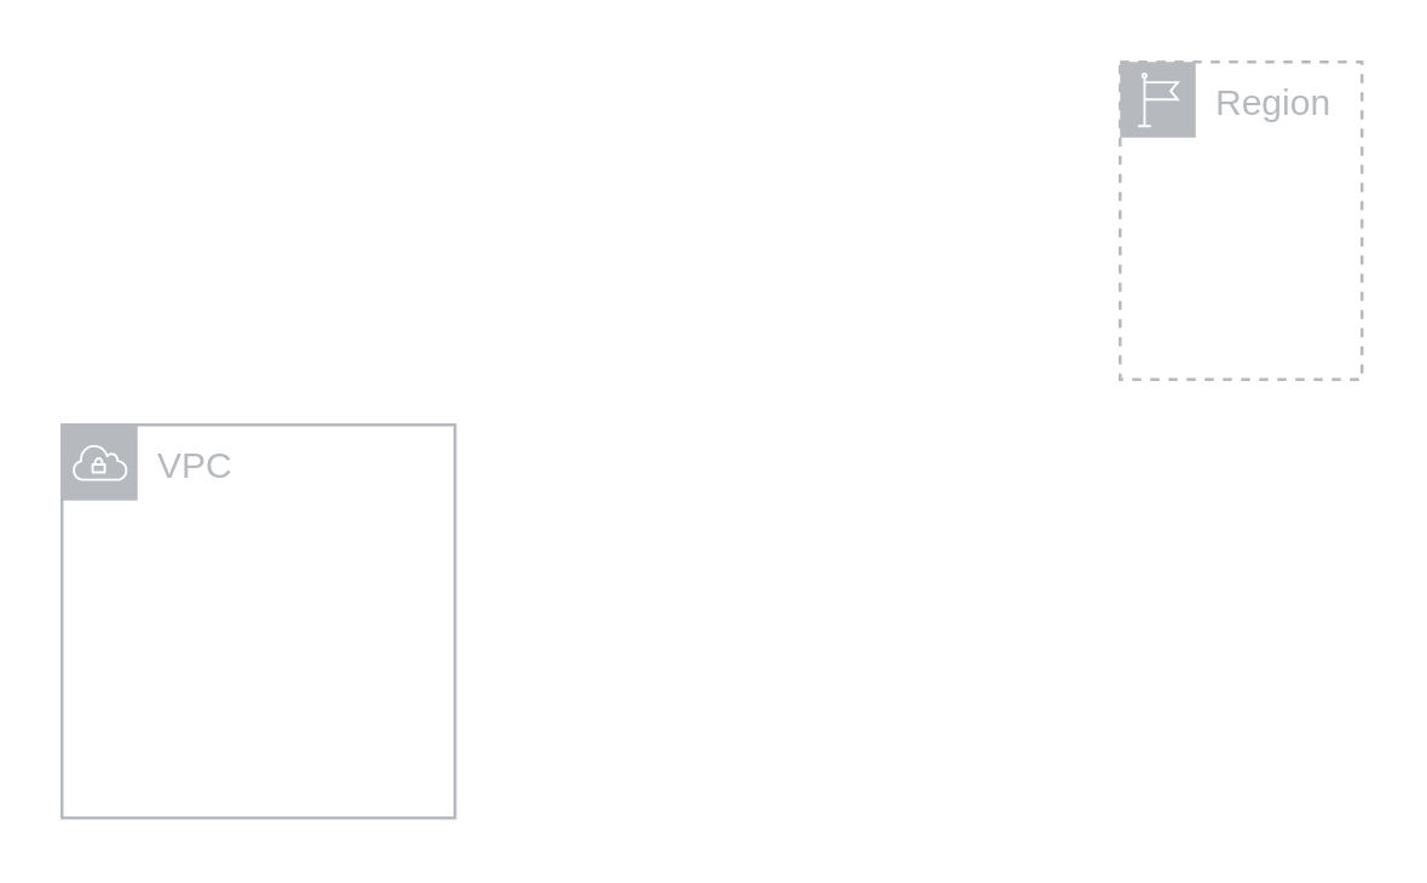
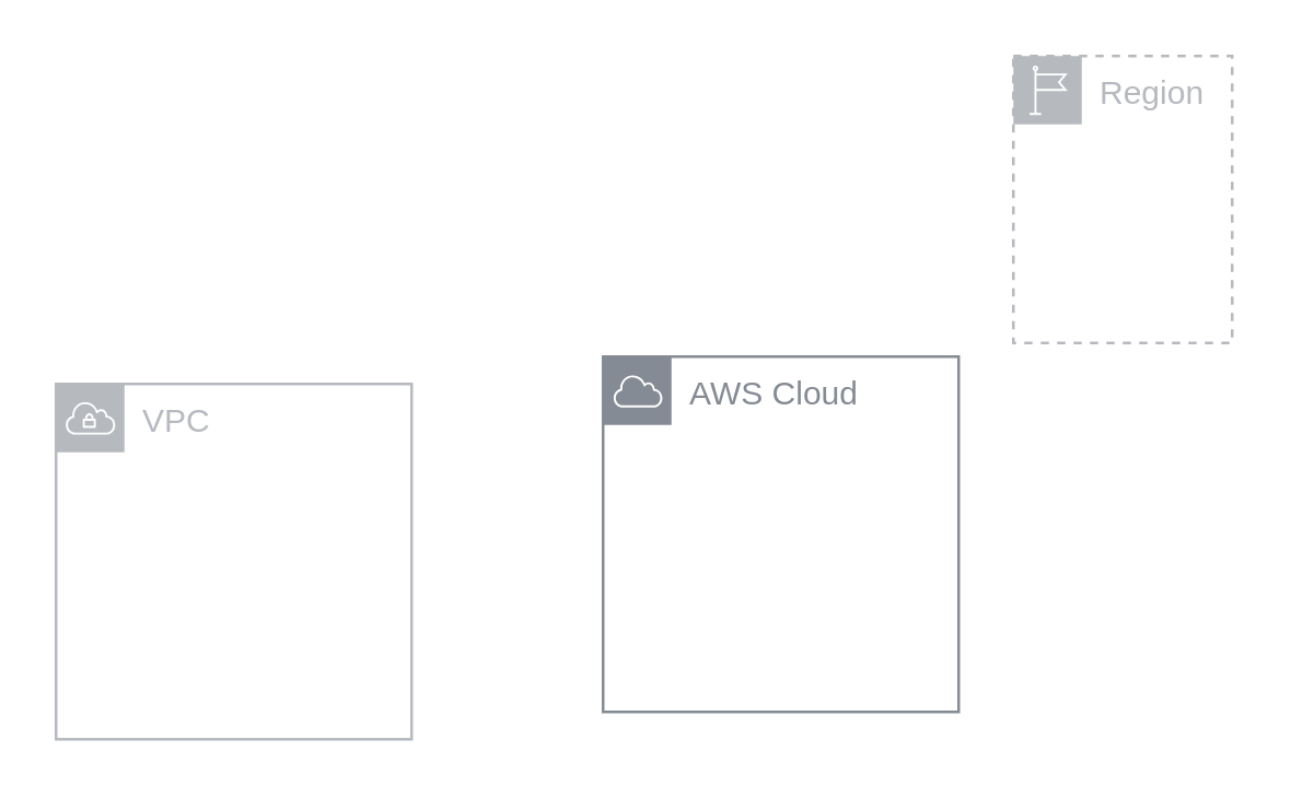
  <mxCell id="0" />
  <mxCell id="1" parent="0" />
+ <mxCell id="2" value="AWS Cloud" style="sketch=0;outlineConnect=0;gradientColor=none;html=1;whiteSpace=wrap;fontSize=12;fontStyle=0;shape=mxgraph.aws4.group;grIcon=mxgraph.aws4.group_aws_cloud;strokeColor=#858B94;fillColor=none;verticalAlign=top;align=left;spacingLeft=30;fontColor=#858B94;dashed=0;" vertex="1" parent="1"><mxGeometry x="220" y="130" width="130" height="130" as="geometry" /></mxCell>
  <mxCell id="3" value="Region" style="sketch=0;outlineConnect=0;gradientColor=none;html=1;whiteSpace=wrap;fontSize=12;fontStyle=0;shape=mxgraph.aws4.group;grIcon=mxgraph.aws4.group_region;strokeColor=#B6BABF;fillColor=none;verticalAlign=top;align=left;spacingLeft=30;fontColor=#B6BABF;dashed=1;" vertex="1" parent="1"><mxGeometry x="370" y="20" width="80" height="105" as="geometry" /></mxCell>
  <mxCell id="4" value="VPC" style="sketch=0;outlineConnect=0;gradientColor=none;html=1;whiteSpace=wrap;fontSize=12;fontStyle=0;shape=mxgraph.aws4.group;grIcon=mxgraph.aws4.group_vpc;strokeColor=#B6BABF;fillColor=none;verticalAlign=top;align=left;spacingLeft=30;fontColor=#B6BABF;dashed=0;" vertex="1" parent="1"><mxGeometry x="20" y="140" width="130" height="130" as="geometry" /></mxCell>
